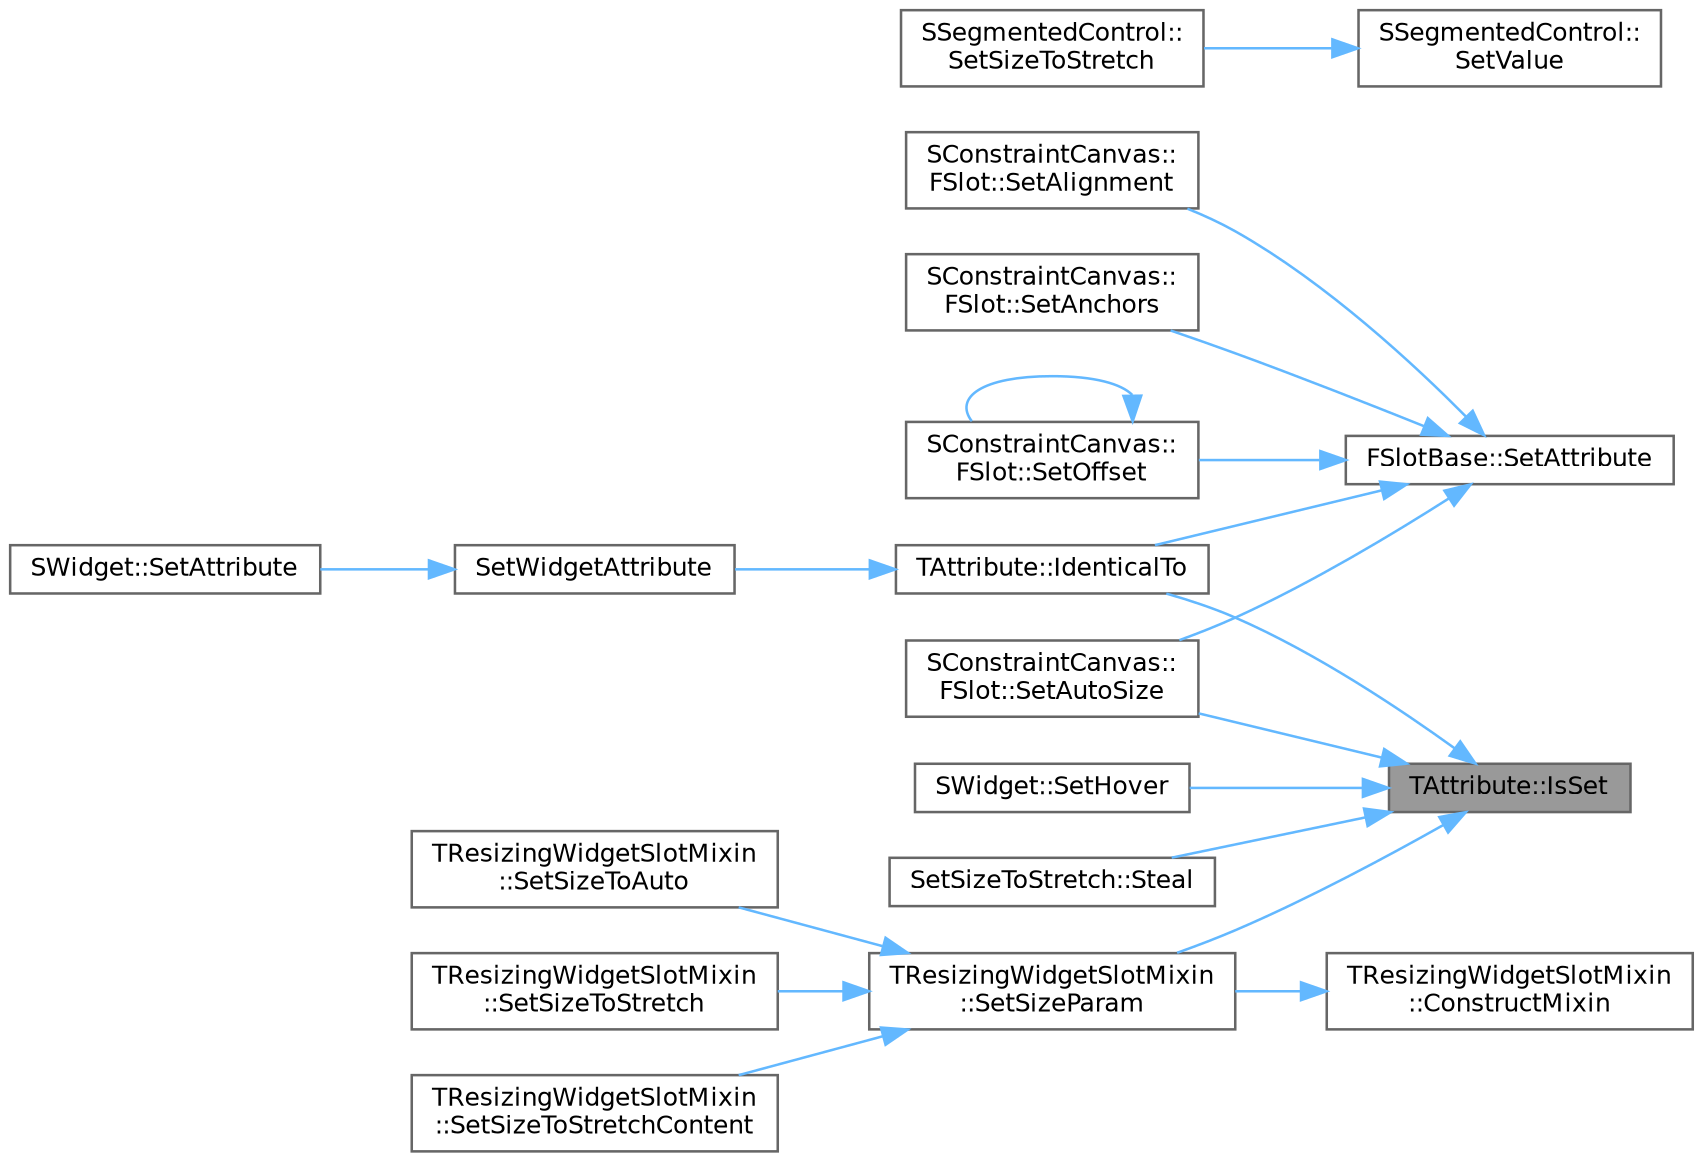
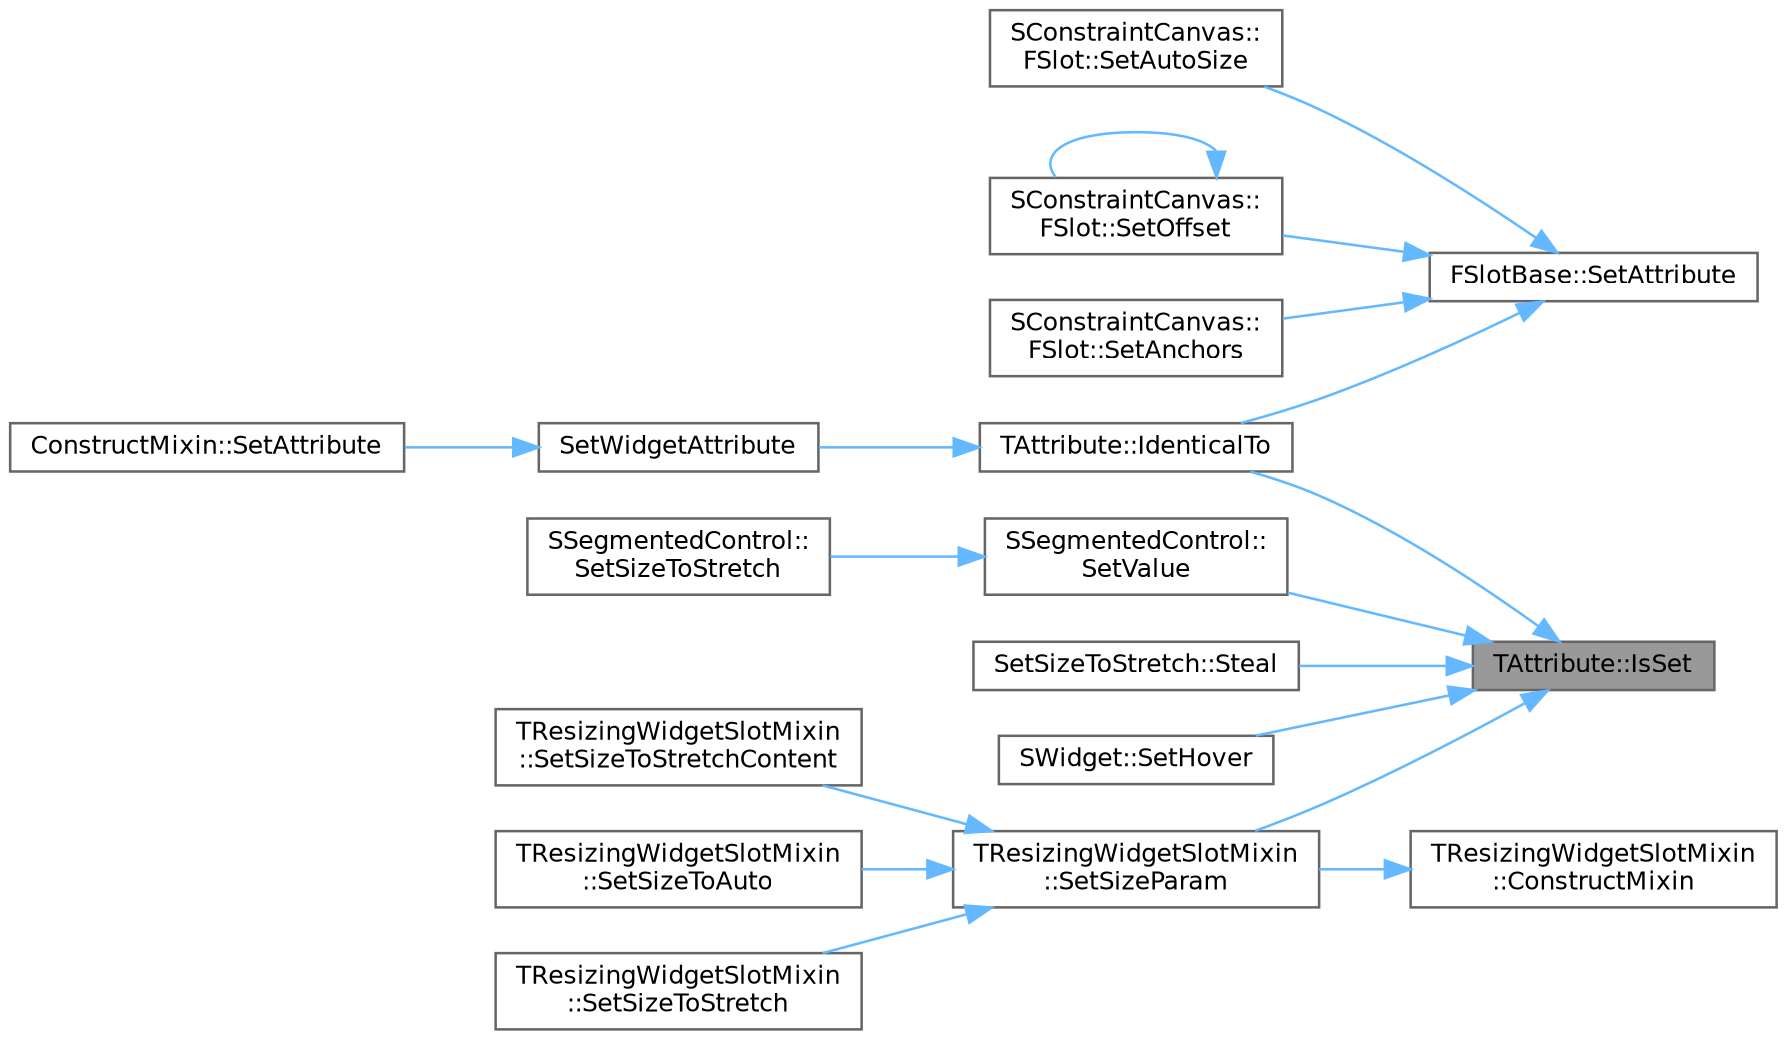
  digraph {
    rankdir=RL
    node [color=grey40 fillcolor=white fontname=Helvetica fontsize=10 shape=box style=filled]
    edge [color=steelblue1 dir=back fontname=Helvetica fontsize=10 labelfontname=Helvetica labelfontsize=10 style=solid]
    n1 [color=gray40 fillcolor=grey60 fontcolor=black height=0.2 label="TAttribute::IsSet" width=0.4]
    n2 [height=0.2 label="TAttribute::IdenticalTo" width=0.4]
    n3 [height=0.2 label="SWidget::SetHover" width=0.4]
    n4 [height=0.2 label="TResizingWidgetSlotMixin\l::SetSizeParam" width=0.4]
    n5 [height=0.2 label="SSegmentedControl::\lSetValue" width=0.4]
    n6 [height=0.2 label="SetSizeToStretch::Steal" width=0.4]
    n7 [height=0.2 label=SetWidgetAttribute width=0.4]
    n8 [height=0.2 label="TResizingWidgetSlotMixin\l::SetSizeToAuto" width=0.4]
    n9 [height=0.2 label="TResizingWidgetSlotMixin\l::SetSizeToStretch" width=0.4]
    n10 [height=0.2 label="TResizingWidgetSlotMixin\l::SetSizeToStretchContent" width=0.4]
    n11 [height=0.2 label="SSegmentedControl::\lSetSizeToStretch" width=0.4]
    n12 [height=0.2 label="FSlotBase::SetAttribute" width=0.4]
-   n13 [height=0.2 label="SConstraintCanvas::\lFSlot::SetAlignment" width=0.4]
    n14 [height=0.2 label="SConstraintCanvas::\lFSlot::SetAnchors" width=0.4]
    n15 [height=0.2 label="SConstraintCanvas::\lFSlot::SetAutoSize" width=0.4]
    n16 [height=0.2 label="SConstraintCanvas::\lFSlot::SetOffset" width=0.4]
-   n17 [height=0.2 label="SWidget::SetAttribute" width=0.4]
+   n17 [height=0.2 label="ConstructMixin::SetAttribute" width=0.4]
    n18 [height=0.2 label="TResizingWidgetSlotMixin\l::ConstructMixin" width=0.4]
    n1 -> n2
    n1 -> n3
    n1 -> n4
-   n1 -> n15
+   n1 -> n5
    n1 -> n6
    n2 -> n7
    n4 -> n8
    n4 -> n9
    n4 -> n10
    n5 -> n11
    n7 -> n17
    n12 -> n2
-   n12 -> n13
    n12 -> n14
    n12 -> n15
    n12 -> n16
    n16 -> n16
    n18 -> n4
  }
